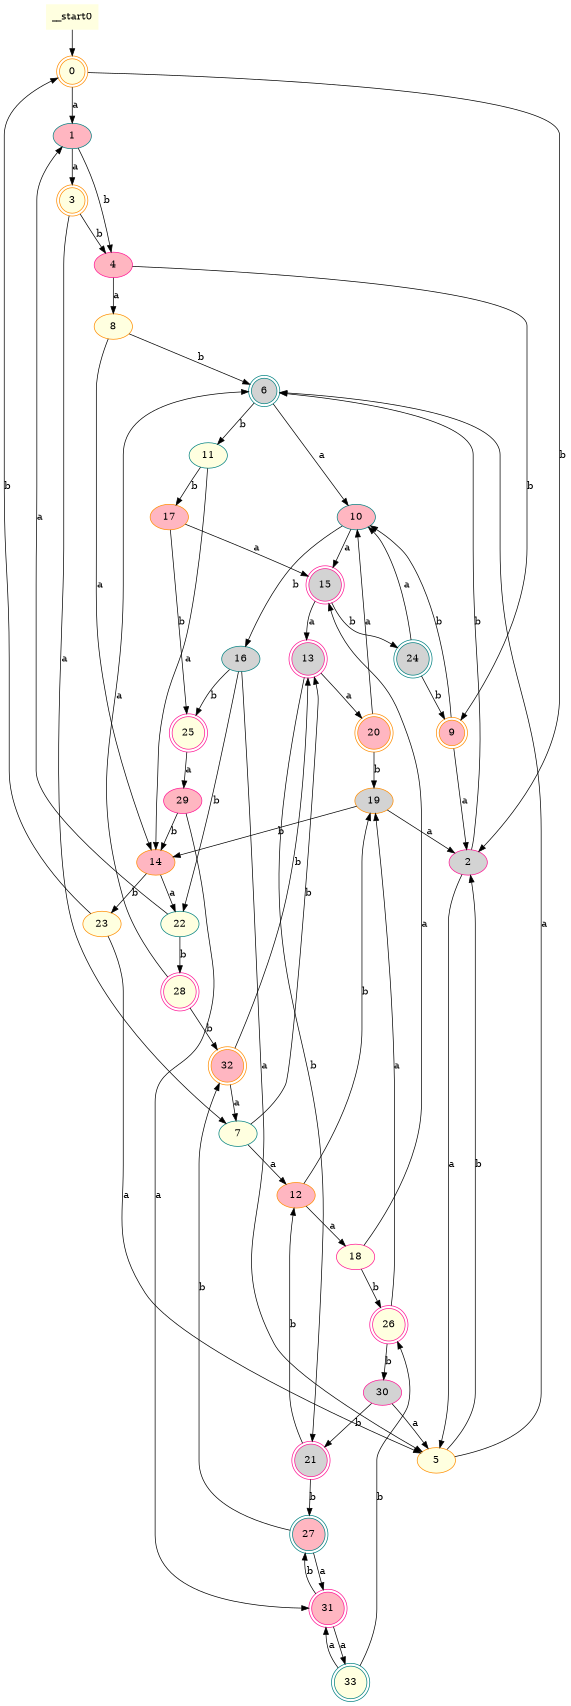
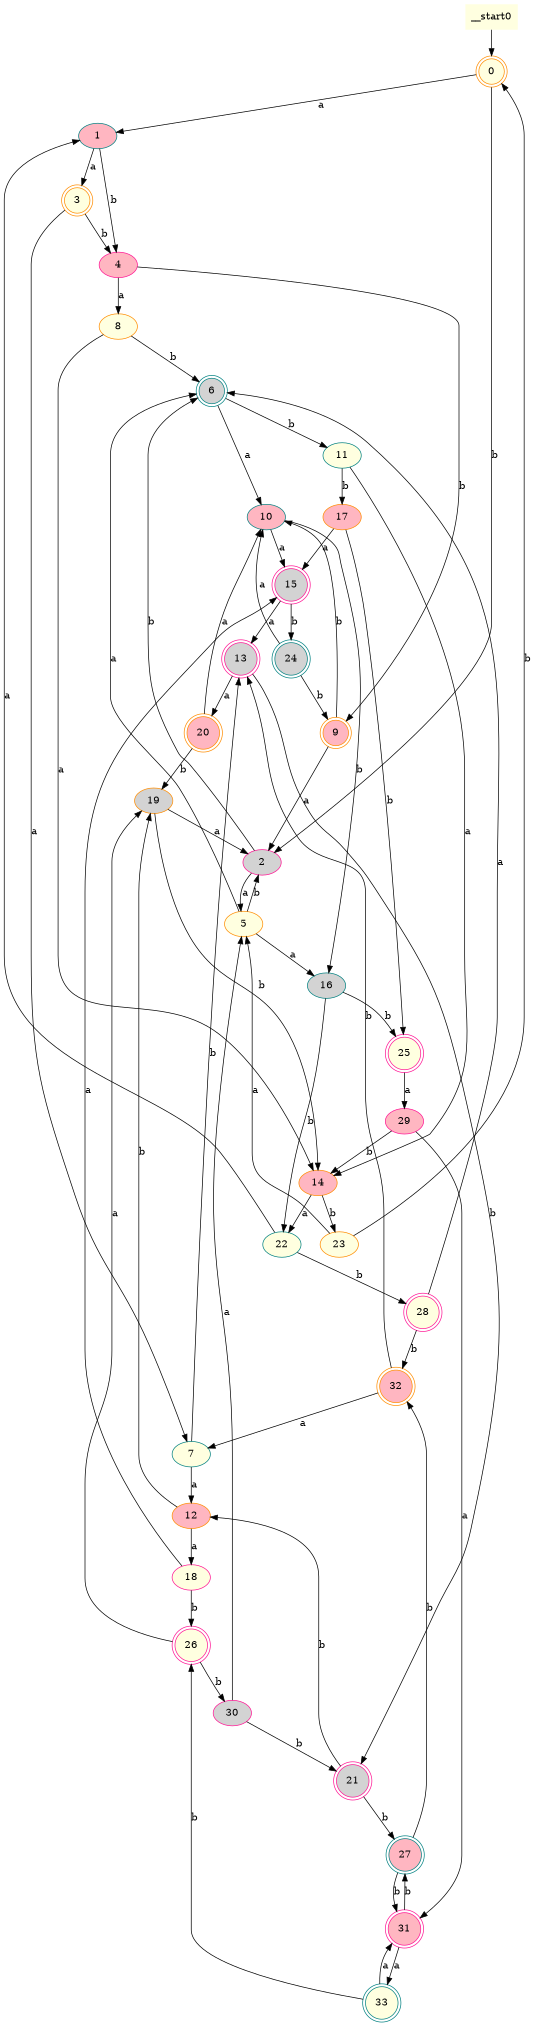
  digraph {
    node [color=deeppink fillcolor=lightyellow style=filled]
    __start0 [shape=none]
    0 [color=darkorange shape=doublecircle]
    1 [color=teal fillcolor=lightpink]
    2 [fillcolor=lightgrey]
    3 [color=darkorange shape=doublecircle]
    4 [fillcolor=lightpink]
    5 [color=darkorange]
    6 [color=teal fillcolor=lightgrey shape=doublecircle]
    7 [color=teal]
    8 [color=darkorange]
    9 [color=darkorange fillcolor=lightpink shape=doublecircle]
    10 [color=teal fillcolor=lightpink]
    11 [color=teal]
    12 [color=darkorange fillcolor=lightpink]
    13 [fillcolor=lightgrey shape=doublecircle]
    14 [color=darkorange fillcolor=lightpink]
    15 [fillcolor=lightgrey shape=doublecircle]
    16 [color=teal fillcolor=lightgrey]
    17 [color=darkorange fillcolor=lightpink]
    18
    19 [color=darkorange fillcolor=lightgrey]
    20 [color=darkorange fillcolor=lightpink shape=doublecircle]
    21 [fillcolor=lightgrey shape=doublecircle]
    22 [color=teal]
    23 [color=darkorange]
    24 [color=teal fillcolor=lightgrey shape=doublecircle]
    25 [shape=doublecircle]
    26 [shape=doublecircle]
    27 [color=teal fillcolor=lightpink shape=doublecircle]
    28 [shape=doublecircle]
    29 [fillcolor=lightpink]
    30 [fillcolor=lightgrey]
    31 [fillcolor=lightpink shape=doublecircle]
    32 [color=darkorange fillcolor=lightpink shape=doublecircle]
    33 [color=teal shape=doublecircle]
    __start0 -> 0
    0 -> 1 [label=a]
    0 -> 2 [label=b]
    1 -> 3 [label=a]
    1 -> 4 [label=b]
    2 -> 5 [label=a]
    2 -> 6 [label=b]
    3 -> 4 [label=b]
    3 -> 7 [label=a]
    4 -> 8 [label=a]
    4 -> 9 [label=b]
    5 -> 2 [label=b]
    5 -> 6 [label=a]
    6 -> 10 [label=a]
    6 -> 11 [label=b]
    7 -> 12 [label=a]
    7 -> 13 [label=b]
    8 -> 6 [label=b]
    8 -> 14 [label=a]
    9 -> 2 [label=a]
    9 -> 10 [label=b]
    10 -> 15 [label=a]
    10 -> 16 [label=b]
    11 -> 14 [label=a]
    11 -> 17 [label=b]
    12 -> 18 [label=a]
    12 -> 19 [label=b]
    13 -> 20 [label=a]
    13 -> 21 [label=b]
    14 -> 22 [label=a]
    14 -> 23 [label=b]
    15 -> 13 [label=a]
    15 -> 24 [label=b]
-   16 -> 5 [label=a]
+   5 -> 16 [label=a]
    16 -> 22 [label=b]
    16 -> 25 [label=b]
    17 -> 15 [label=a]
    17 -> 25 [label=b]
    18 -> 15 [label=a]
    18 -> 26 [label=b]
    19 -> 2 [label=a]
    19 -> 14 [label=b]
    20 -> 10 [label=a]
    20 -> 19 [label=b]
    21 -> 12 [label=b]
    21 -> 27 [label=b]
    22 -> 1 [label=a]
    22 -> 28 [label=b]
    23 -> 0 [label=b]
    23 -> 5 [label=a]
    24 -> 9 [label=b]
    24 -> 10 [label=a]
    25 -> 29 [label=a]
    26 -> 19 [label=a]
    26 -> 30 [label=b]
-   27 -> 31 [label=a]
+   27 -> 31 [label=b]
    27 -> 32 [label=b]
    28 -> 6 [label=a]
    28 -> 32 [label=b]
    29 -> 14 [label=b]
    29 -> 31 [label=a]
    30 -> 5 [label=a]
    30 -> 21 [label=b]
    31 -> 27 [label=b]
    31 -> 33 [label=a]
    32 -> 7 [label=a]
    32 -> 13 [label=b]
    33 -> 26 [label=b]
    33 -> 31 [label=a]
  }
